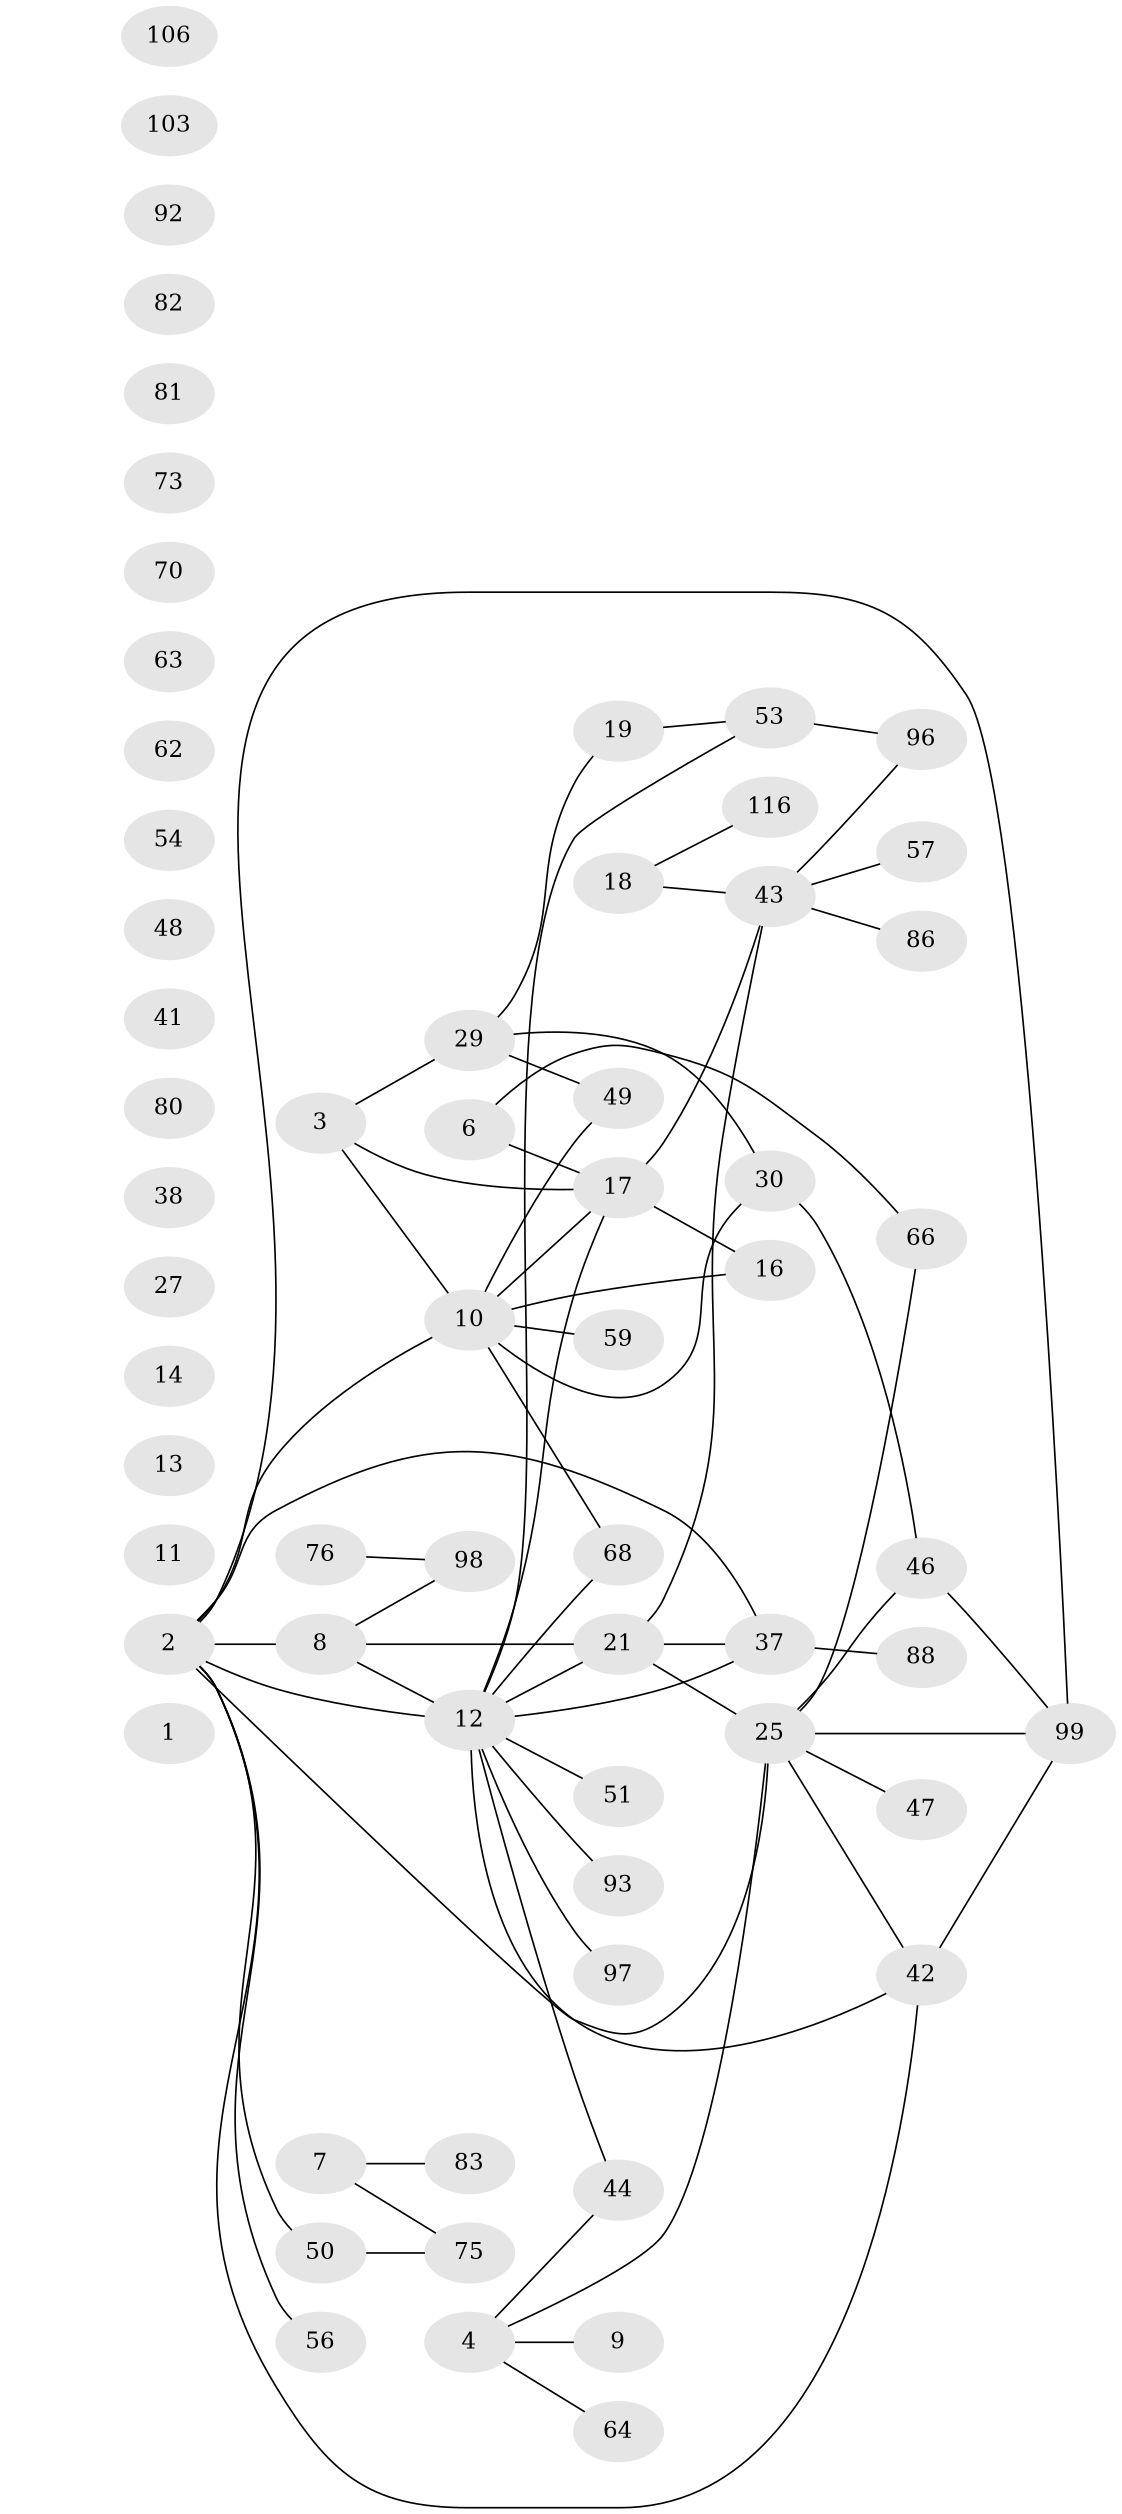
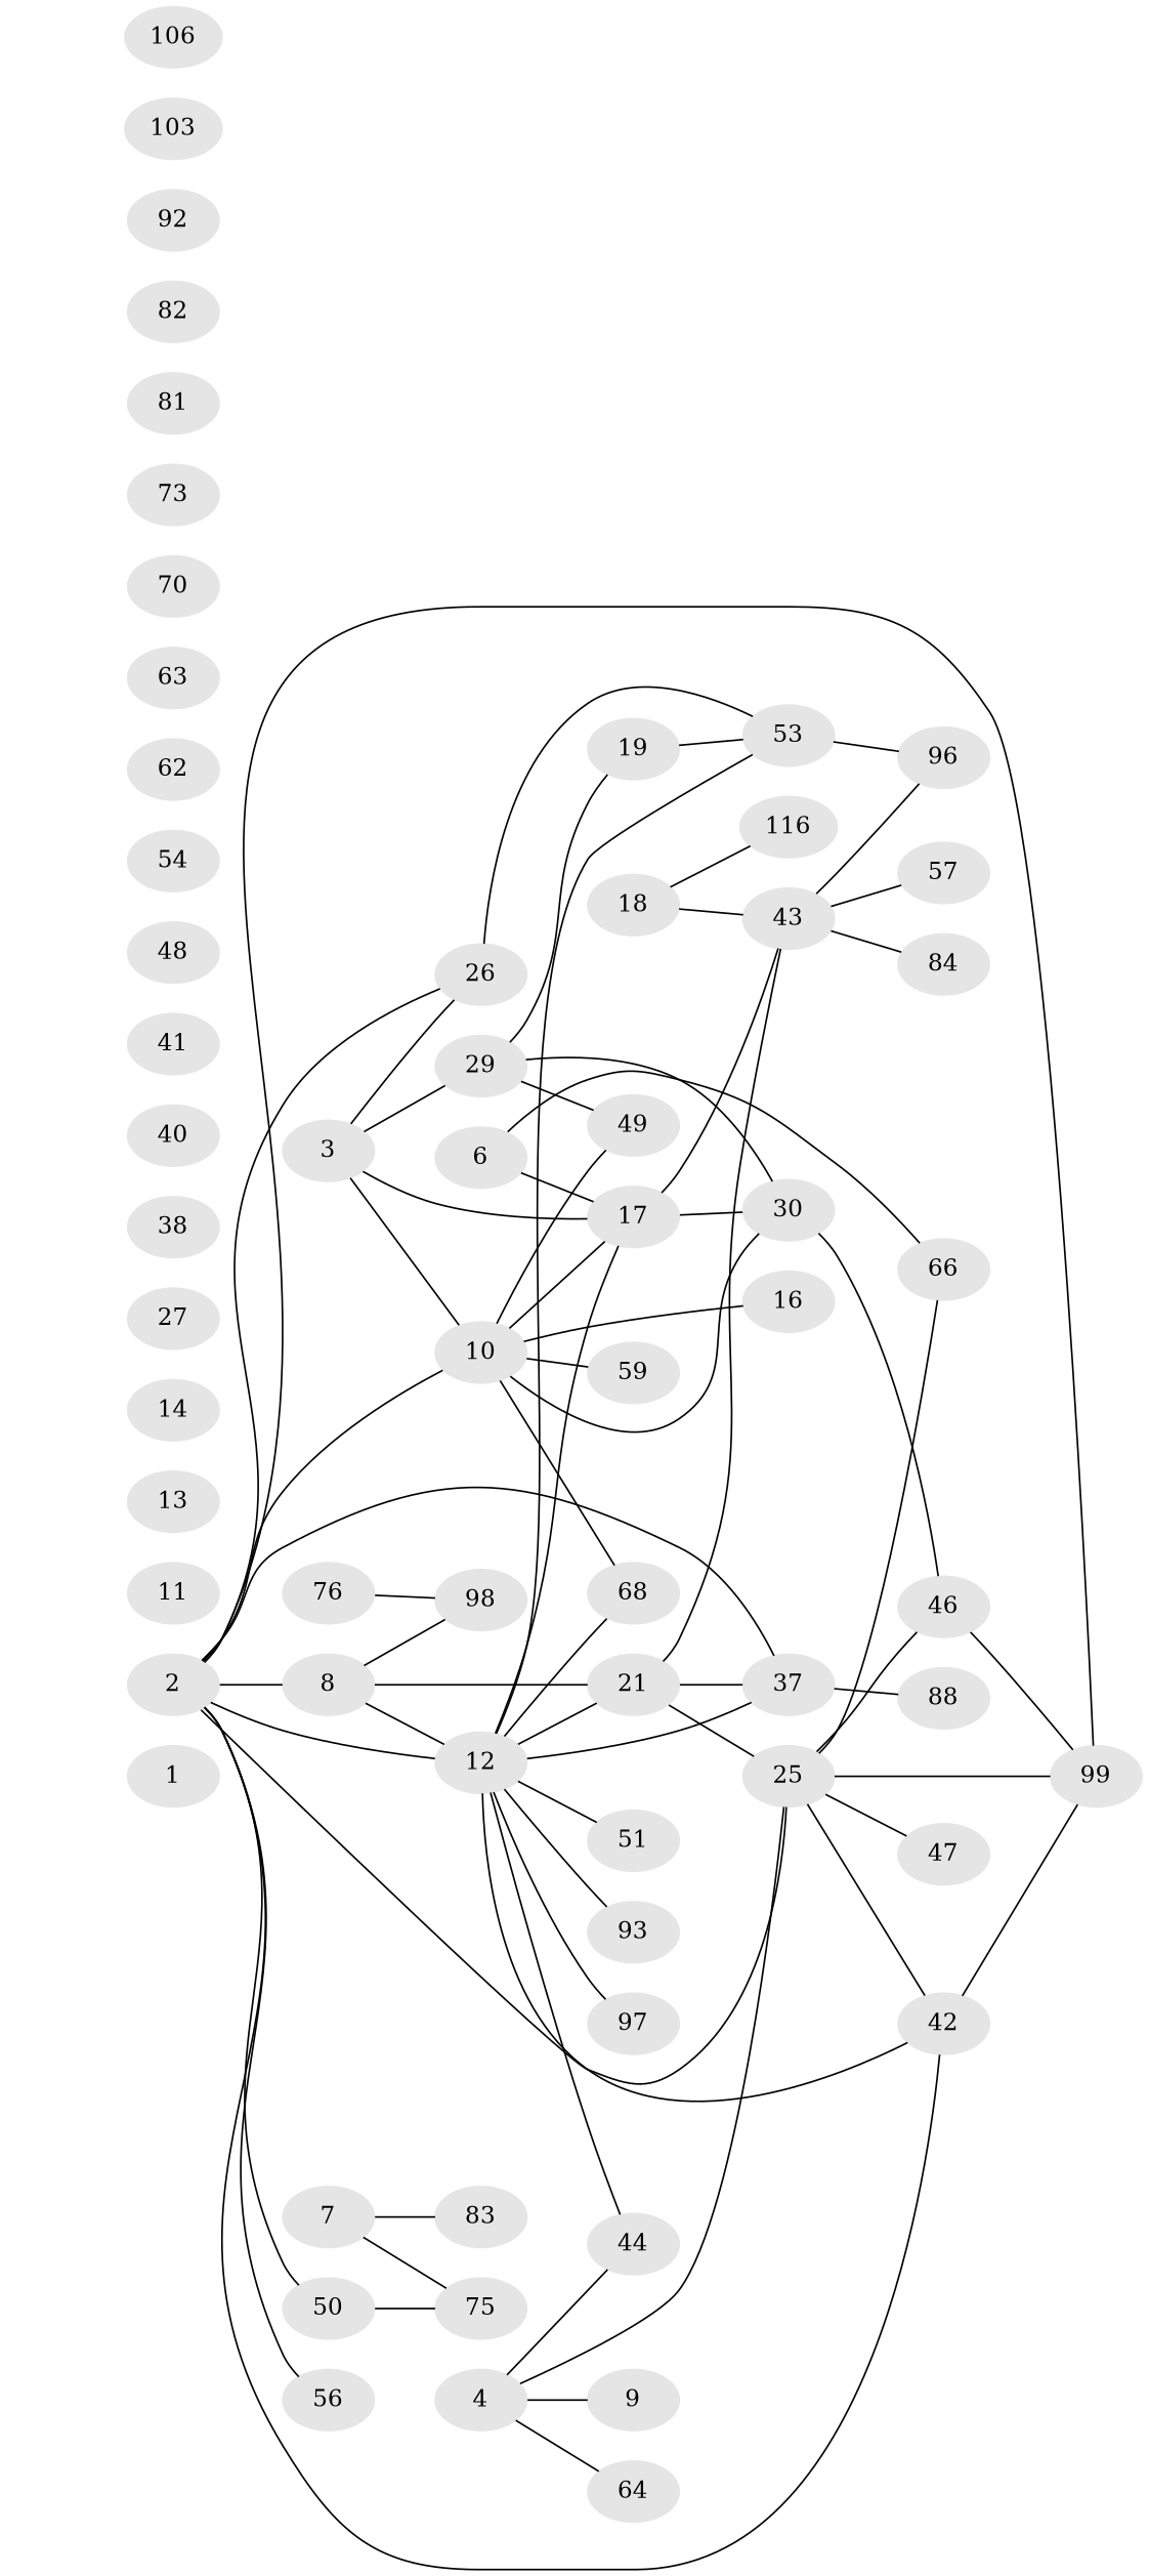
  graph {
    fontname="DejaVu Serif"
    rankdir=LR
    node [color=gray90 fontname="DejaVu Serif" style=filled]
    edge [fontname="DejaVu Serif"]
    1
    2 [super="+52+104+112"]
    8 [super="+36+74"]
    10 [super="+71+100"]
    12 [super="+15+35+45+61+72+78+91+114"]
    25 [super="+58+79+80"]
+   26 [super="+39"]
    37 [super="+77+85+89"]
    42 [super="+113"]
    50 [super="+94"]
    56
    99
    21 [super="+55"]
    98
    17 [super="+31+33"]
    16 [super="+20"]
    30 [super="+107"]
    49
    59
    68
    44
    51
    53 [super="+84+115"]
    93
    97
    66
    46 [super="+67+69"]
    47
    88
    75
    3 [super="+5+24+34"]
    29 [super="+32+102"]
    43 [super="+105+108+110"]
    19 [super="+65"]
    4 [super="+23+28+95"]
    9
    64
    6 [super="+22+111"]
    7 [super="+87"]
    83 [super="+109"]
    11
    96
    13
    14
    57
-   86
+   86 [label=84]
    18 [super="+62+101"]
    116
    27
    38
-   40 [label=80]
+   40
    41
    48
    54
    n55 [label=62]
    63
    70
    73
    76 [super="+90"]
    81
    82
    92
    103
    106
    2 -- 8
    2 -- 10
    2 -- 12
    2 -- 25
+   2 -- 26 [weight=2]
    2 -- 37
    2 -- 42
    2 -- 50
    2 -- 56
    2 -- 99
    8 -- 12
    8 -- 21
    8 -- 98
    10 -- 17
    10 -- 16
    10 -- 30
    10 -- 49
    10 -- 59
    10 -- 68
    12 -- 37
    12 -- 42
    12 -- 21
    12 -- 17
    12 -- 68
    12 -- 44
    12 -- 51
    12 -- 53
    12 -- 93
    12 -- 97
    25 -- 42
    25 -- 99 [weight=2]
    25 -- 66
    25 -- 46 [weight=3]
    25 -- 47
+   26 -- 53
    37 -- 88
    42 -- 99
    50 -- 75
    21 -- 25
    21 -- 37
    21 -- 43
-   17 -- 16
+   17 -- 30
    17 -- 43
    30 -- 46
    53 -- 96
    46 -- 99
    3 -- 10
+   3 -- 26
    3 -- 17
    3 -- 29
    29 -- 30
    29 -- 49
    29 -- 19
    43 -- 96
    43 -- 57
    43 -- 86
    19 -- 53
    4 -- 25
    4 -- 44
    4 -- 9 [weight=2]
    4 -- 64
    6 -- 17
    6 -- 66
    7 -- 75
    7 -- 83
    18 -- 43
    18 -- 116
    76 -- 98
  }
